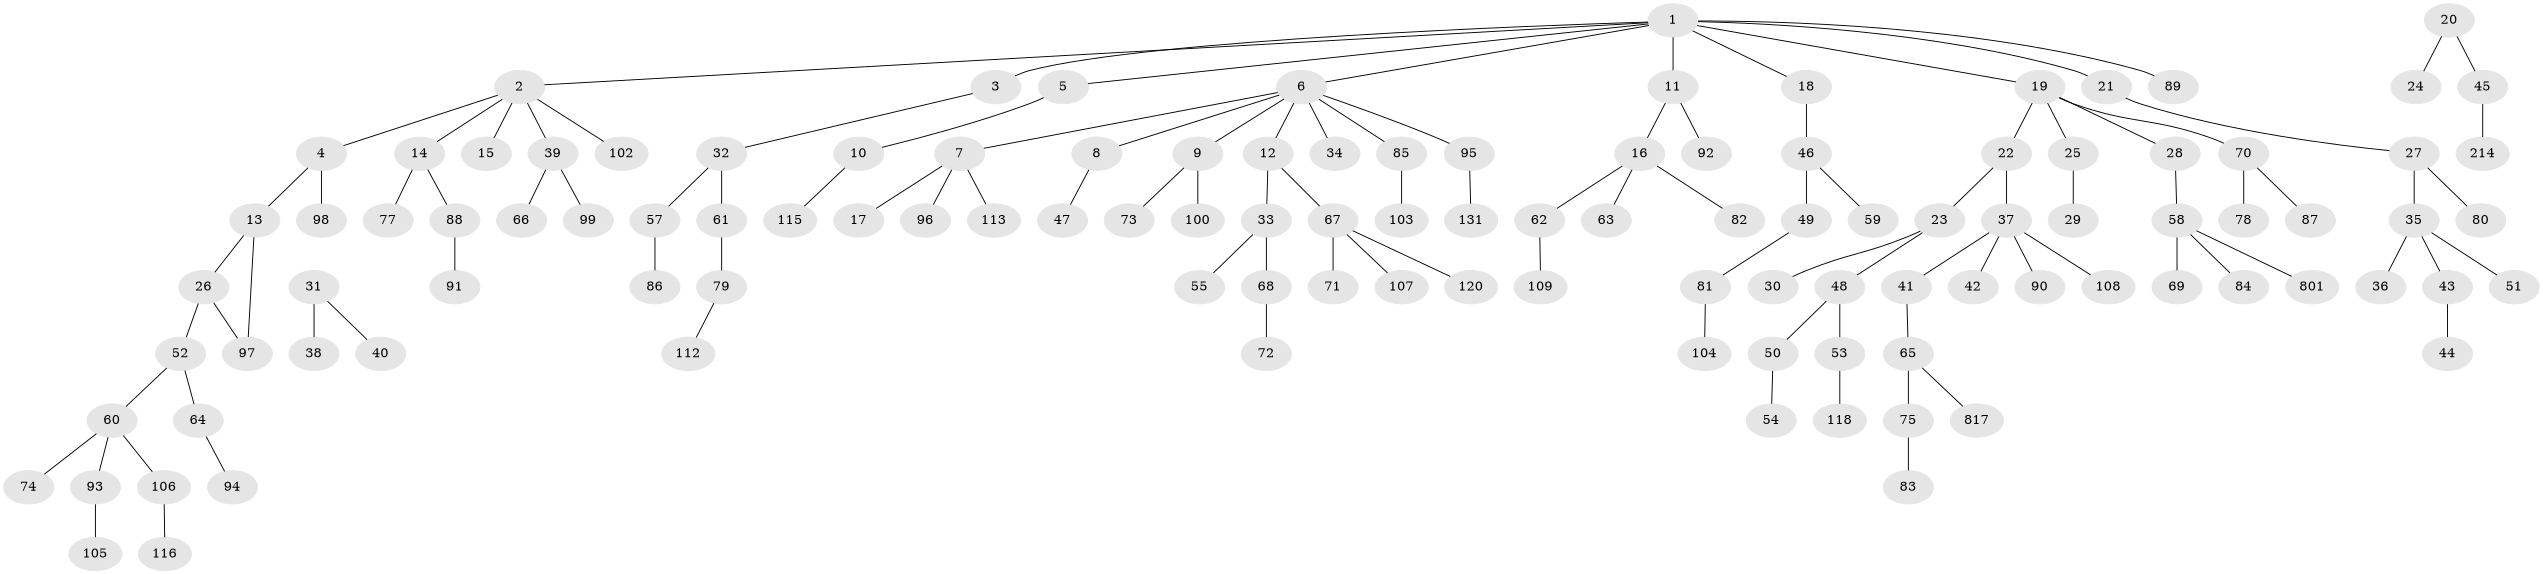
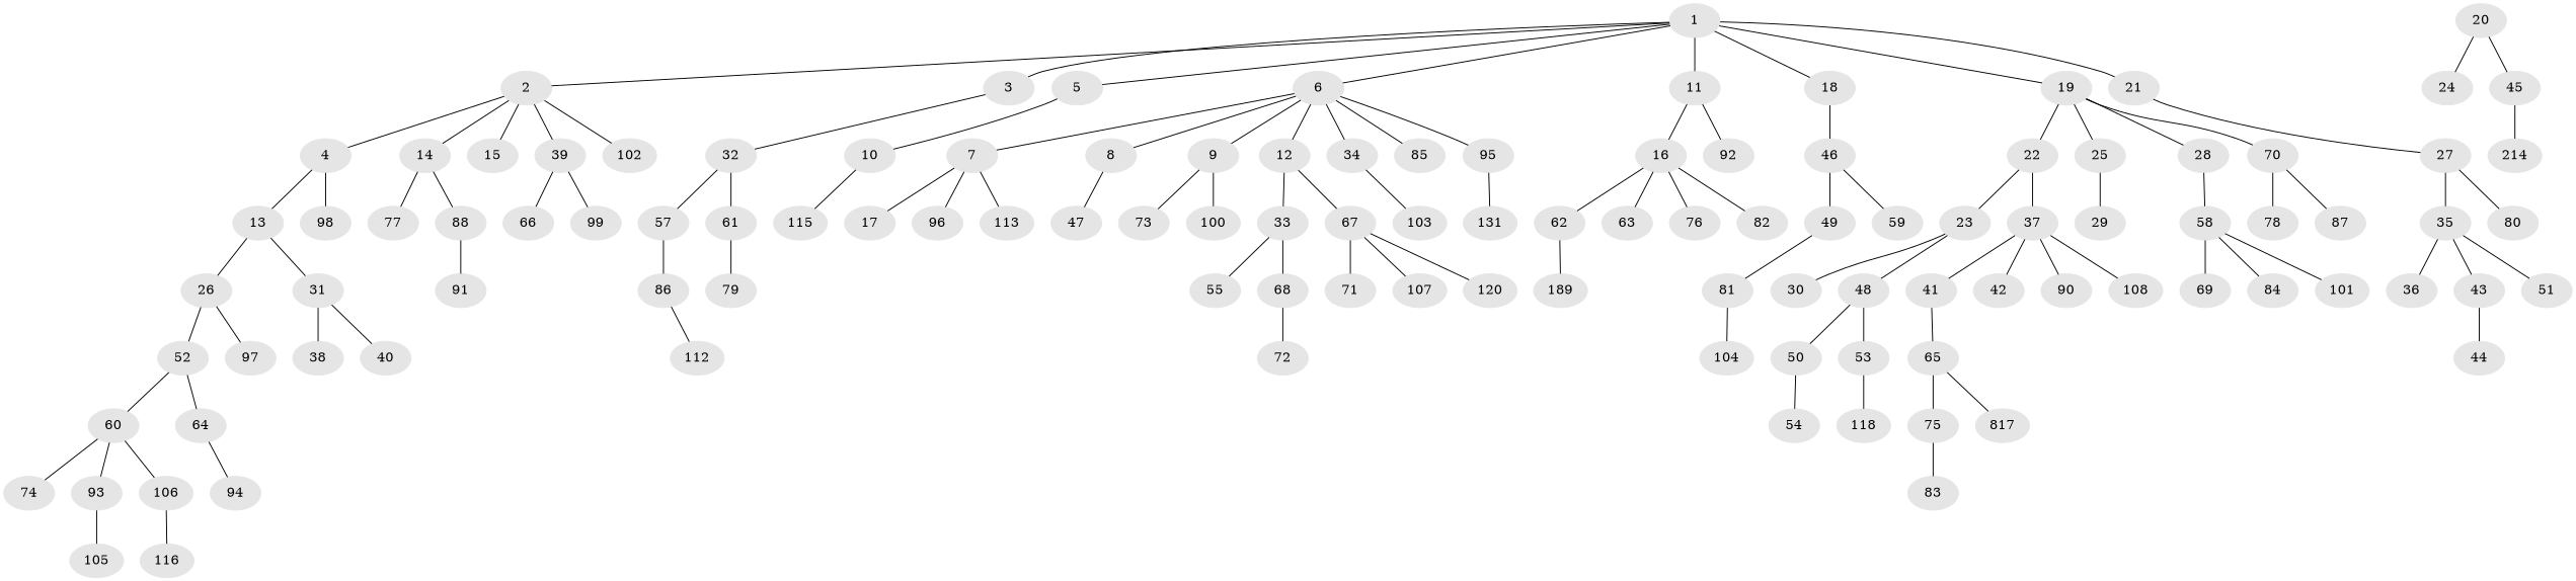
  graph {
    fontname="DejaVu Serif"
    node [color=gray90 fontname="DejaVu Serif" style=filled]
    edge [fontname="DejaVu Serif"]
    1
    2
    3
    5
    6
    11
    18
    19
    21
-   89
    4
    14
    15
    39
    102
    32
    10
    7
    8
    9
    12
    34
    85
    95
    16
    92
    46
    22
    25
    28
    70
    27
    13
    98
    77
    88
    66
    99
    57
    61
    26
    31
    115
    17
    96
    113
    47
    73
    100
    33
    67
    20
    24
    45
    103
    n56 [label=131]
    62
    63
+   76
    82
    55
    68
    71
    107
    n65 [label=120]
    52
    97
    38
    40
    91
-   109
+   109 [label=189]
    49
    59
    23
    37
    29
    58
    78
    87
    n80 [label=214]
    35
    80
    30
    48
    41
    42
    90
    108
    50
    53
    60
    64
    36
    43
    51
    69
    84
-   101 [label=801]
+   101
    86
    79
    72
    44
    65
    75
    n105 [label=817]
    81
    54
    118
    104
    74
    93
    106
    94
    105
    116
    112
    83
    1 -- 2
    1 -- 3
    1 -- 5
    1 -- 6
    1 -- 11
    1 -- 18
    1 -- 19
    1 -- 21
-   1 -- 89
    2 -- 4
    2 -- 14
    2 -- 15
    2 -- 39
    2 -- 102
    3 -- 32
    5 -- 10
    6 -- 7
    6 -- 8
    6 -- 9
    6 -- 12
    6 -- 34
    6 -- 85
    6 -- 95
    11 -- 16
    11 -- 92
    18 -- 46
    19 -- 22
    19 -- 25
    19 -- 28
    19 -- 70
    21 -- 27
    4 -- 13
    4 -- 98
    14 -- 77
    14 -- 88
    39 -- 66
    39 -- 99
    32 -- 57
    32 -- 61
    10 -- 115
    7 -- 17
    7 -- 96
    7 -- 113
    8 -- 47
    9 -- 73
    9 -- 100
    12 -- 33
    12 -- 67
-   85 -- 103
+   34 -- 103
    95 -- n56
    16 -- 62
    16 -- 63
+   16 -- 76
    16 -- 82
    46 -- 49
    46 -- 59
    22 -- 23
    22 -- 37
    25 -- 29
    28 -- 58
    70 -- 78
    70 -- 87
    27 -- 35
    27 -- 80
    13 -- 26
-   13 -- 97
+   13 -- 31
    88 -- 91
    57 -- 86
    61 -- 79
    26 -- 52
    26 -- 97
    31 -- 38
    31 -- 40
    33 -- 55
    33 -- 68
    67 -- 71
    67 -- 107
    67 -- n65
    20 -- 24
    20 -- 45
    45 -- n80
    62 -- 109
    68 -- 72
    52 -- 60
    52 -- 64
    49 -- 81
    23 -- 30
    23 -- 48
    37 -- 41
    37 -- 42
    37 -- 90
    37 -- 108
    58 -- 69
    58 -- 84
    58 -- 101
    35 -- 36
    35 -- 43
    35 -- 51
    48 -- 50
    48 -- 53
    41 -- 65
    50 -- 54
    53 -- 118
    60 -- 74
    60 -- 93
    60 -- 106
    64 -- 94
    43 -- 44
-   79 -- 112
+   86 -- 112
    65 -- 75
    65 -- n105
    75 -- 83
    81 -- 104
    93 -- 105
    106 -- 116
  }
